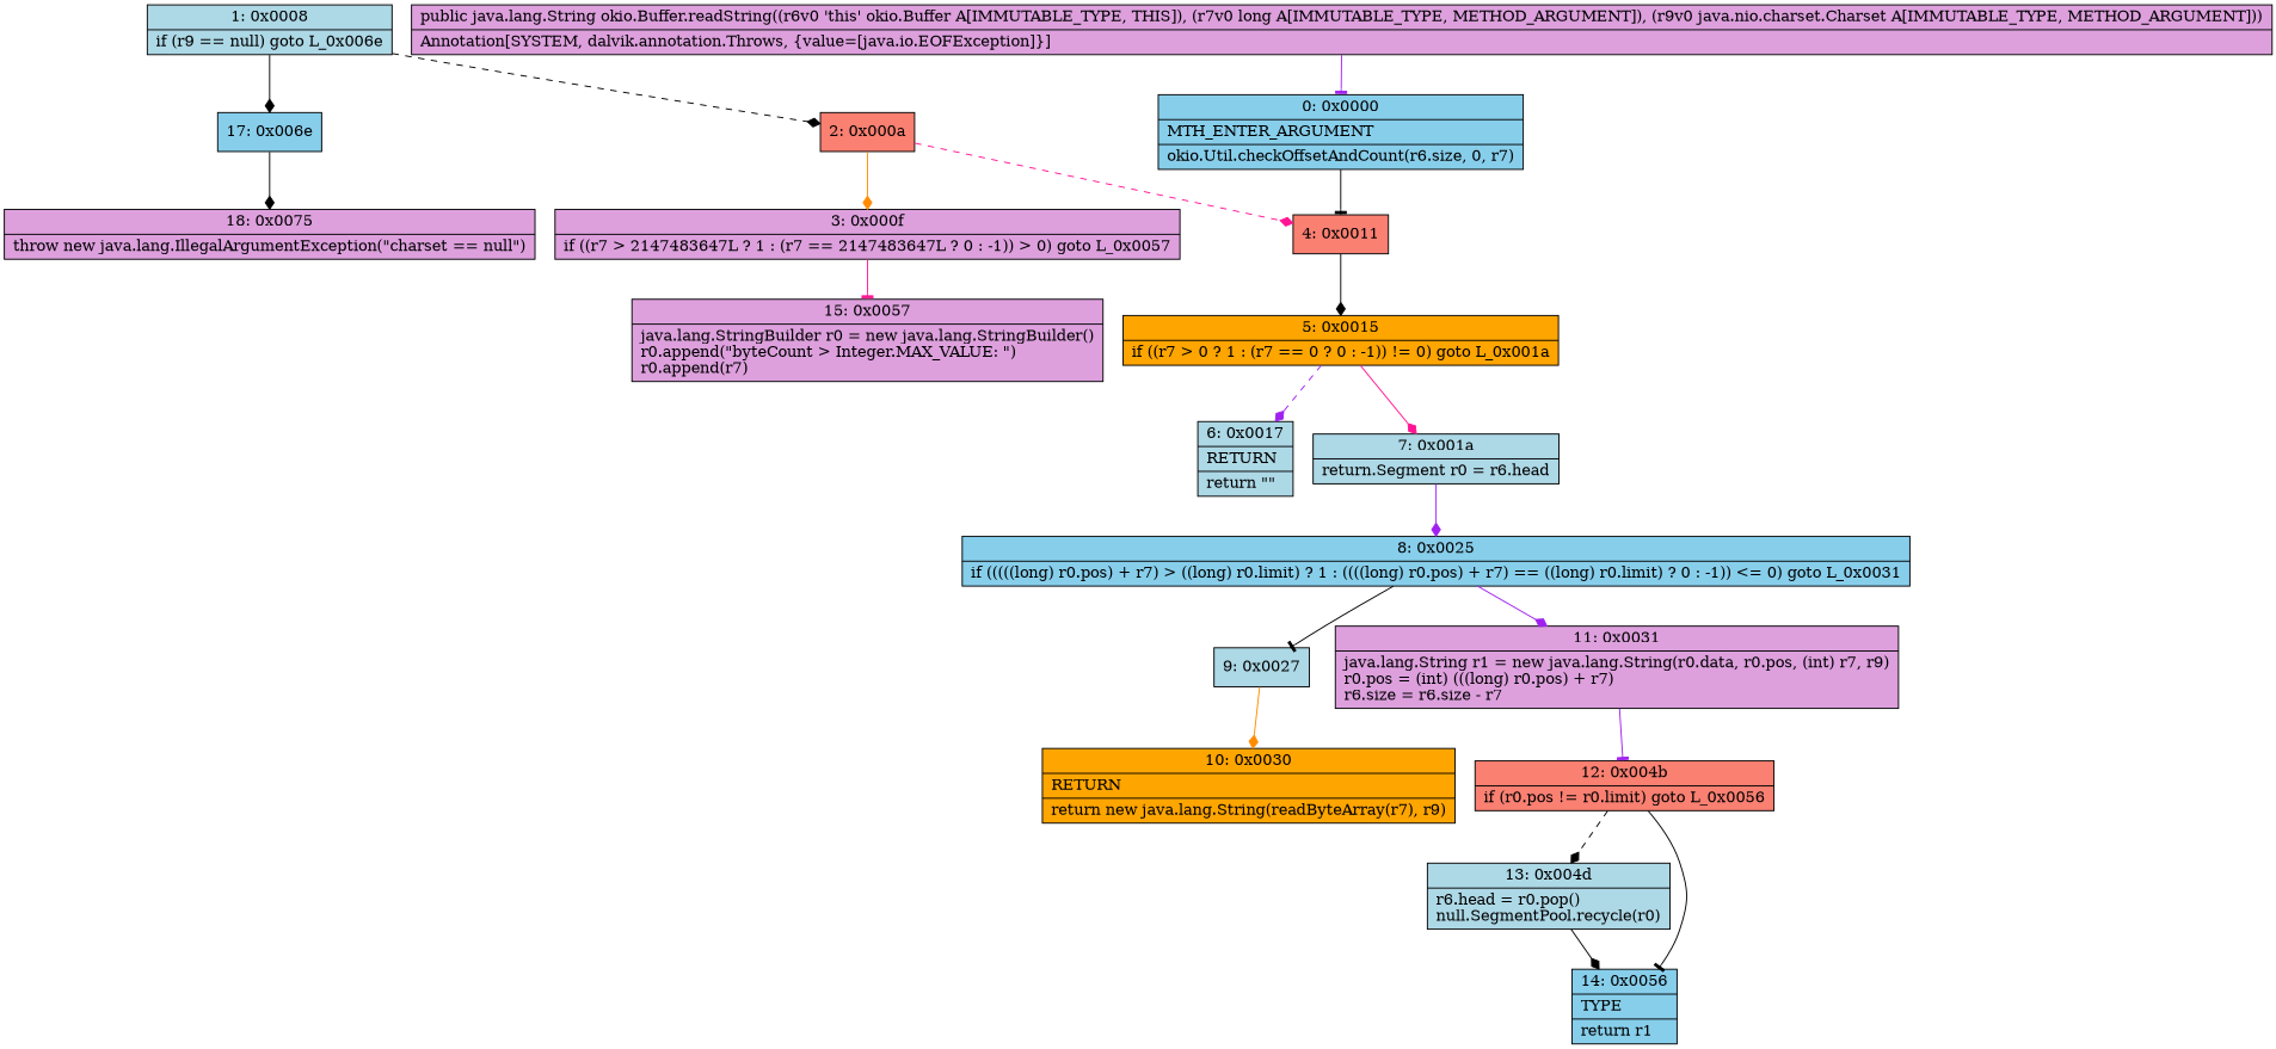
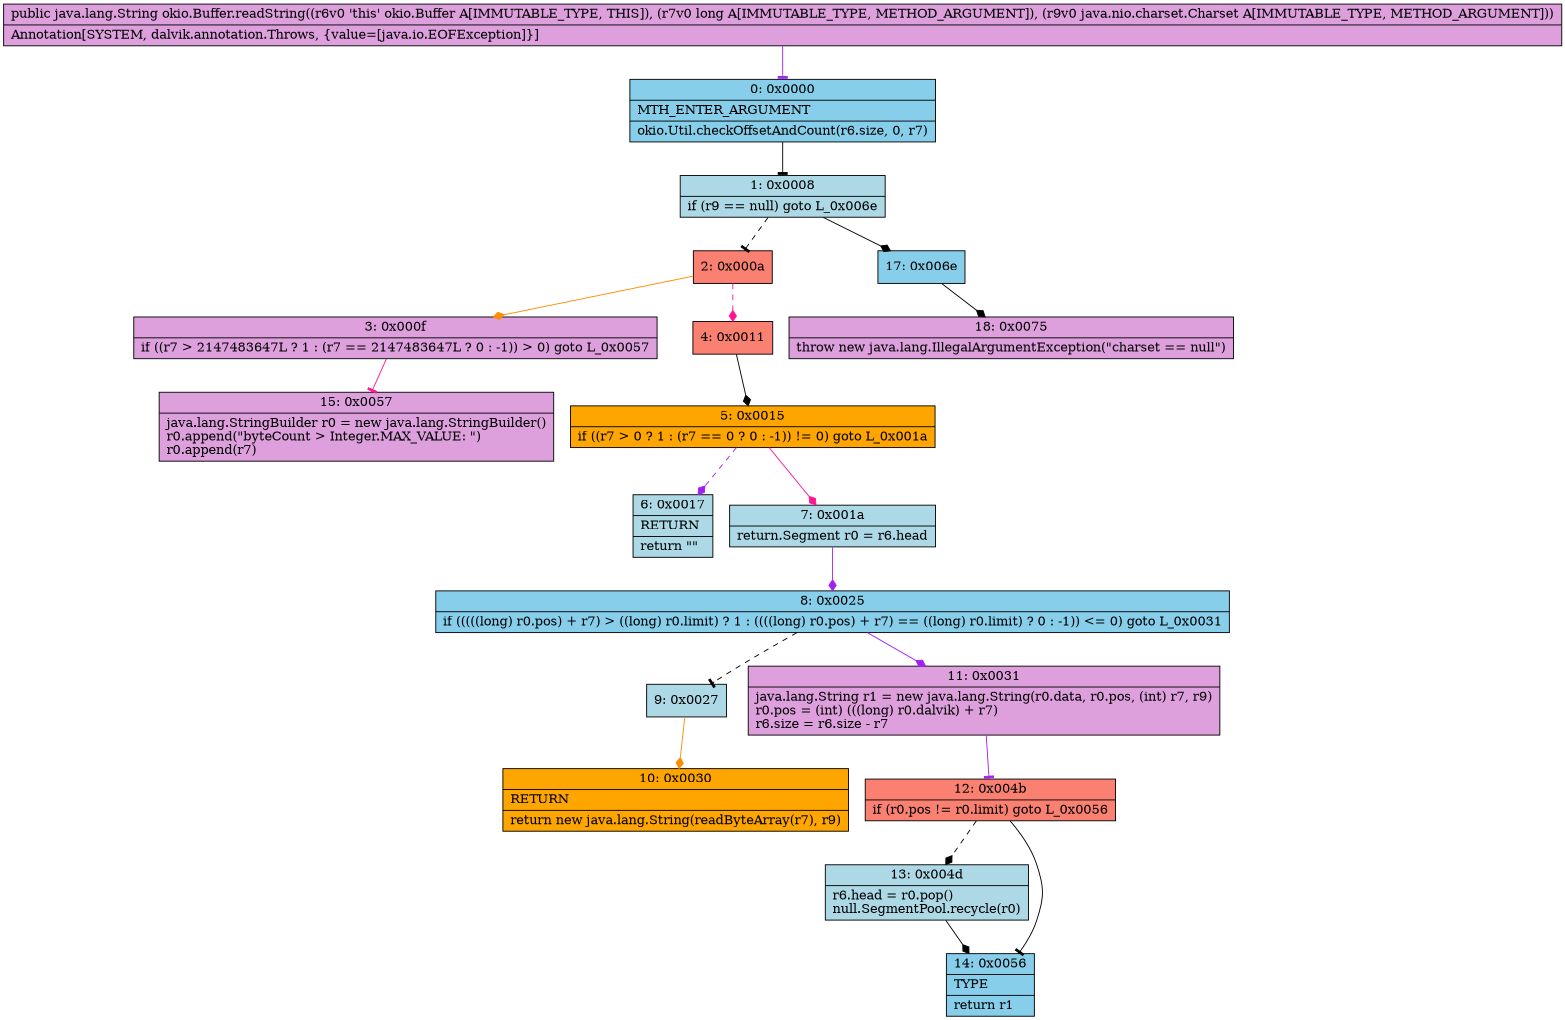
  digraph {
    node [fillcolor=lightblue shape=record style=filled]
    edge [arrowhead=diamond color=black]
    n1 [fillcolor=skyblue label="{0\:\ 0x0000|MTH_ENTER_ARGUMENT\l|okio.Util.checkOffsetAndCount(r6.size, 0, r7)\l}"]
    n2 [label="{1\:\ 0x0008|if (r9 == null) goto L_0x006e\l}"]
    n3 [fillcolor=salmon label="{2\:\ 0x000a}"]
    n4 [fillcolor=skyblue label="{17\:\ 0x006e}"]
    n5 [fillcolor=plum label="{3\:\ 0x000f|if ((r7 \> 2147483647L ? 1 : (r7 == 2147483647L ? 0 : \-1)) \> 0) goto L_0x0057\l}"]
    n6 [fillcolor=salmon label="{4\:\ 0x0011}"]
    n7 [fillcolor=plum label="{18\:\ 0x0075|throw new java.lang.IllegalArgumentException(\"charset == null\")\l}"]
    n8 [fillcolor=plum label="{15\:\ 0x0057|java.lang.StringBuilder r0 = new java.lang.StringBuilder()\lr0.append(\"byteCount \> Integer.MAX_VALUE: \")\lr0.append(r7)\l}"]
    n9 [fillcolor=orange label="{5\:\ 0x0015|if ((r7 \> 0 ? 1 : (r7 == 0 ? 0 : \-1)) != 0) goto L_0x001a\l}"]
    n10 [label="{6\:\ 0x0017|RETURN\l|return \"\"\l}"]
    n11 [label="{7\:\ 0x001a|return.Segment r0 = r6.head\l}"]
    n12 [fillcolor=skyblue label="{8\:\ 0x0025|if (((((long) r0.pos) + r7) \> ((long) r0.limit) ? 1 : ((((long) r0.pos) + r7) == ((long) r0.limit) ? 0 : \-1)) \<= 0) goto L_0x0031\l}"]
    n13 [label="{9\:\ 0x0027}"]
-   n14 [fillcolor=plum label="{11\:\ 0x0031|java.lang.String r1 = new java.lang.String(r0.data, r0.pos, (int) r7, r9)\lr0.pos = (int) (((long) r0.pos) + r7)\lr6.size = r6.size \- r7\l}"]
+   n14 [fillcolor=plum label="{11\:\ 0x0031|java.lang.String r1 = new java.lang.String(r0.data, r0.pos, (int) r7, r9)\lr0.pos = (int) (((long) r0.dalvik) + r7)\lr6.size = r6.size \- r7\l}"]
    n15 [fillcolor=orange label="{10\:\ 0x0030|RETURN\l|return new java.lang.String(readByteArray(r7), r9)\l}"]
    n16 [fillcolor=salmon label="{12\:\ 0x004b|if (r0.pos != r0.limit) goto L_0x0056\l}"]
    n17 [label="{13\:\ 0x004d|r6.head = r0.pop()\lnull.SegmentPool.recycle(r0)\l}"]
    n18 [fillcolor=skyblue label="{14\:\ 0x0056|TYPE\l|return r1\l}"]
    n19 [fillcolor=plum label="{public java.lang.String okio.Buffer.readString((r6v0 'this' okio.Buffer A[IMMUTABLE_TYPE, THIS]), (r7v0 long A[IMMUTABLE_TYPE, METHOD_ARGUMENT]), (r9v0 java.nio.charset.Charset A[IMMUTABLE_TYPE, METHOD_ARGUMENT]))  | Annotation[SYSTEM, dalvik.annotation.Throws, \{value=[java.io.EOFException]\}]\l}"]
-   n1 -> n6 [arrowhead=tee]
-   n2 -> n3 [style=dashed]
+   n1 -> n2 [arrowhead=tee]
+   n2 -> n3 [arrowhead=tee style=dashed]
    n2 -> n4
    n3 -> n5 [color=darkorange]
    n3 -> n6 [color=deeppink style=dashed]
    n4 -> n7
    n5 -> n8 [arrowhead=tee color=deeppink]
    n6 -> n9
    n9 -> n10 [color=purple style=dashed]
    n9 -> n11 [color=deeppink]
    n11 -> n12 [color=purple]
-   n12 -> n13 [arrowhead=tee style=solid]
+   n12 -> n13 [arrowhead=tee style=dashed]
    n12 -> n14 [color=purple]
    n13 -> n15 [color=darkorange]
    n14 -> n16 [arrowhead=tee color=purple]
    n16 -> n17 [style=dashed]
    n16 -> n18 [arrowhead=tee]
    n17 -> n18
    n19 -> n1 [arrowhead=tee color=purple]
  }
